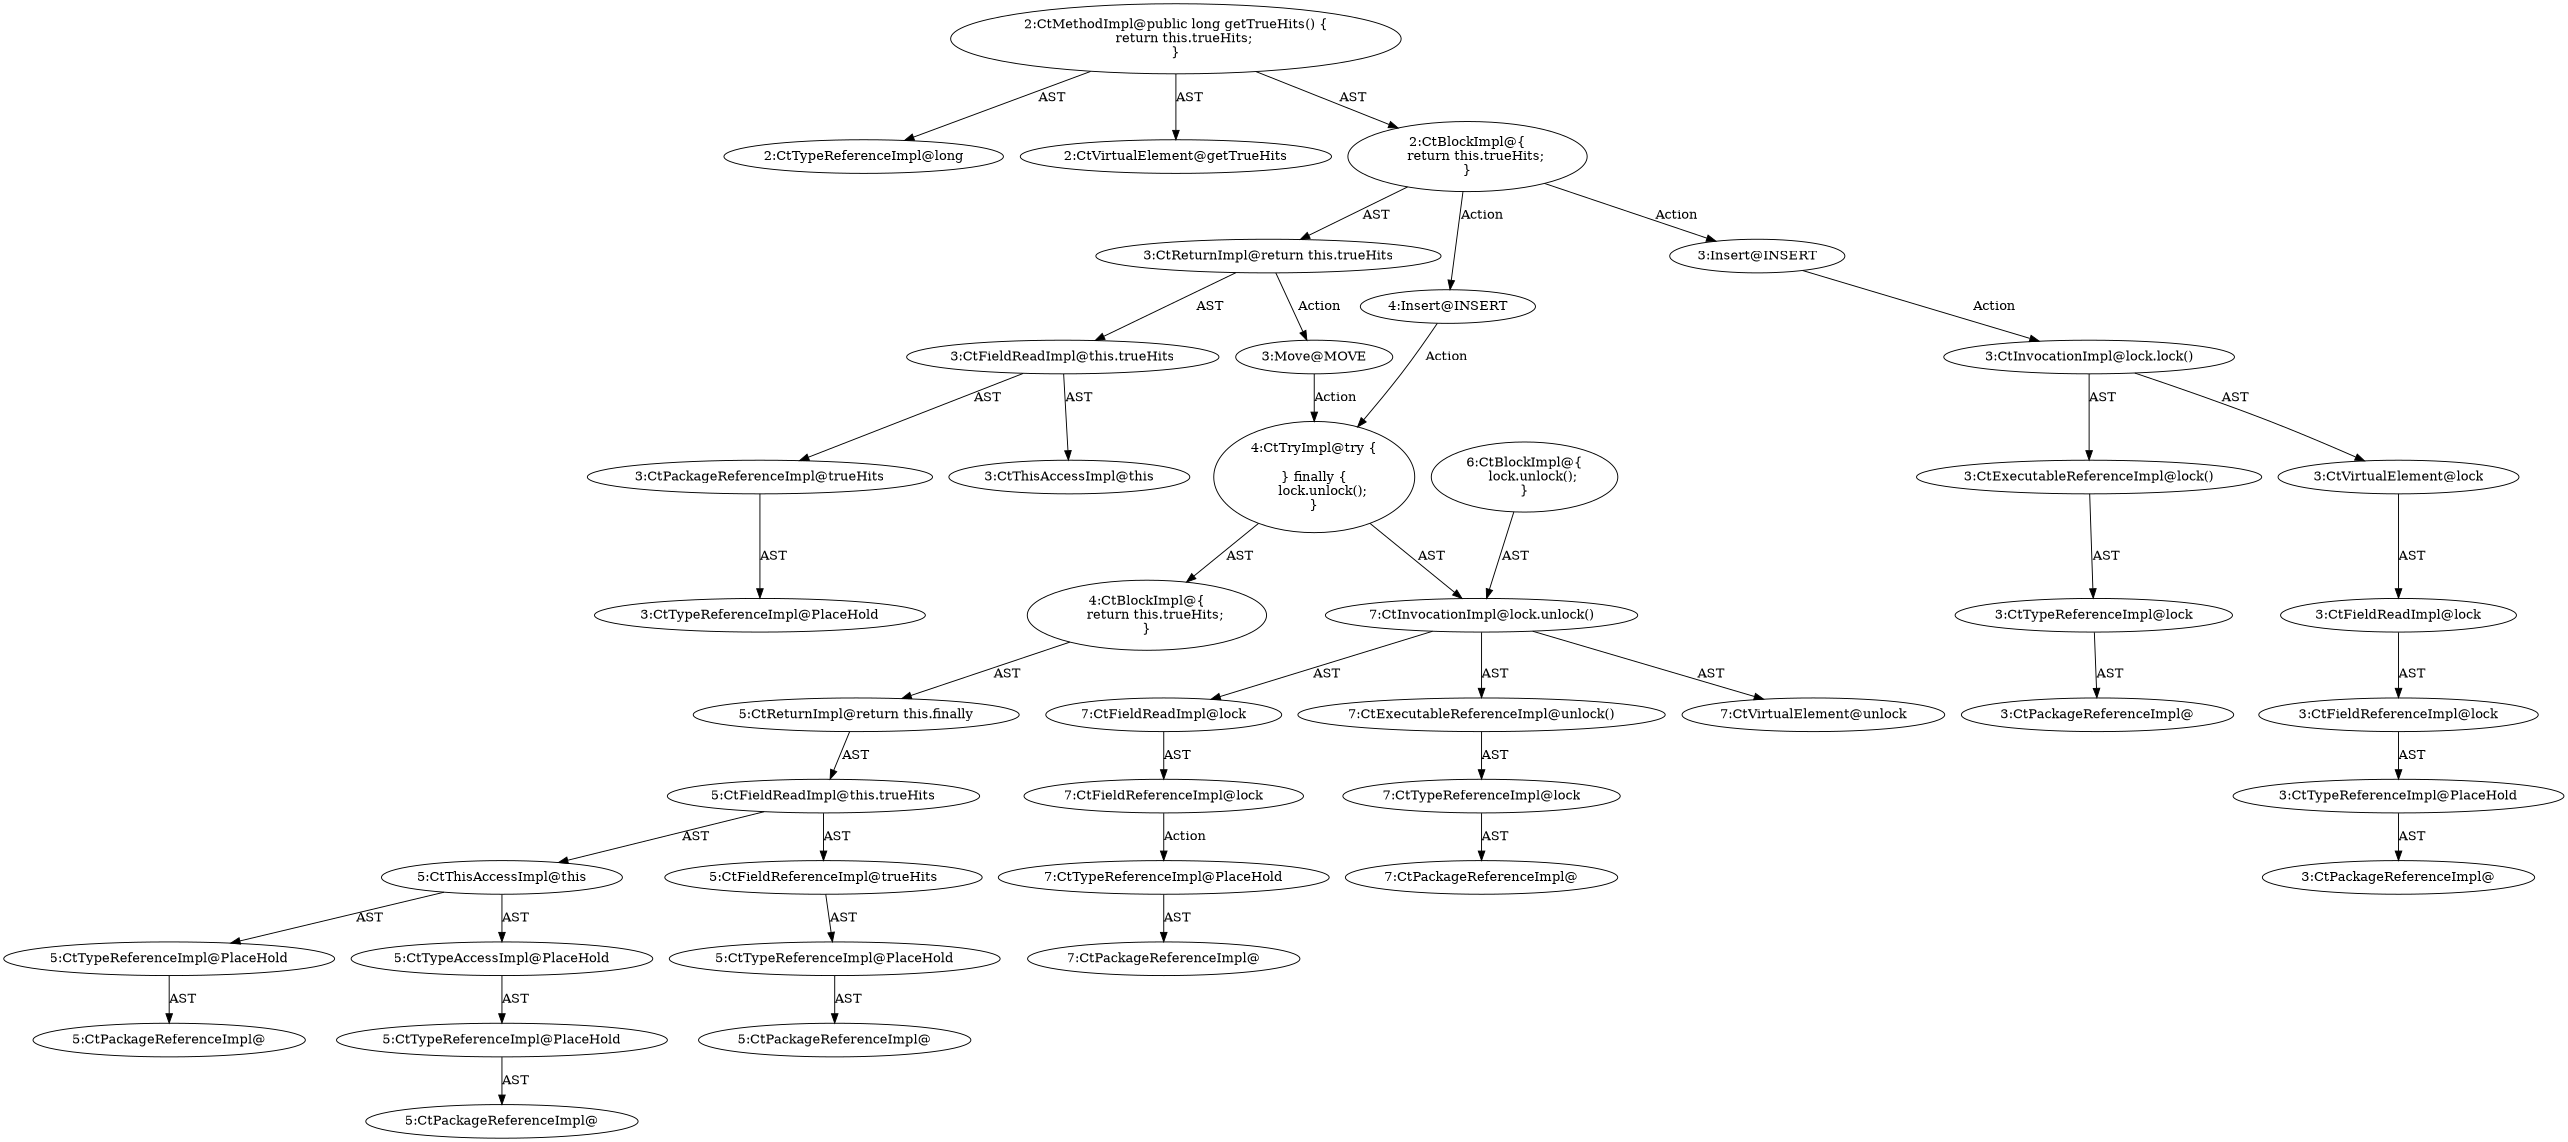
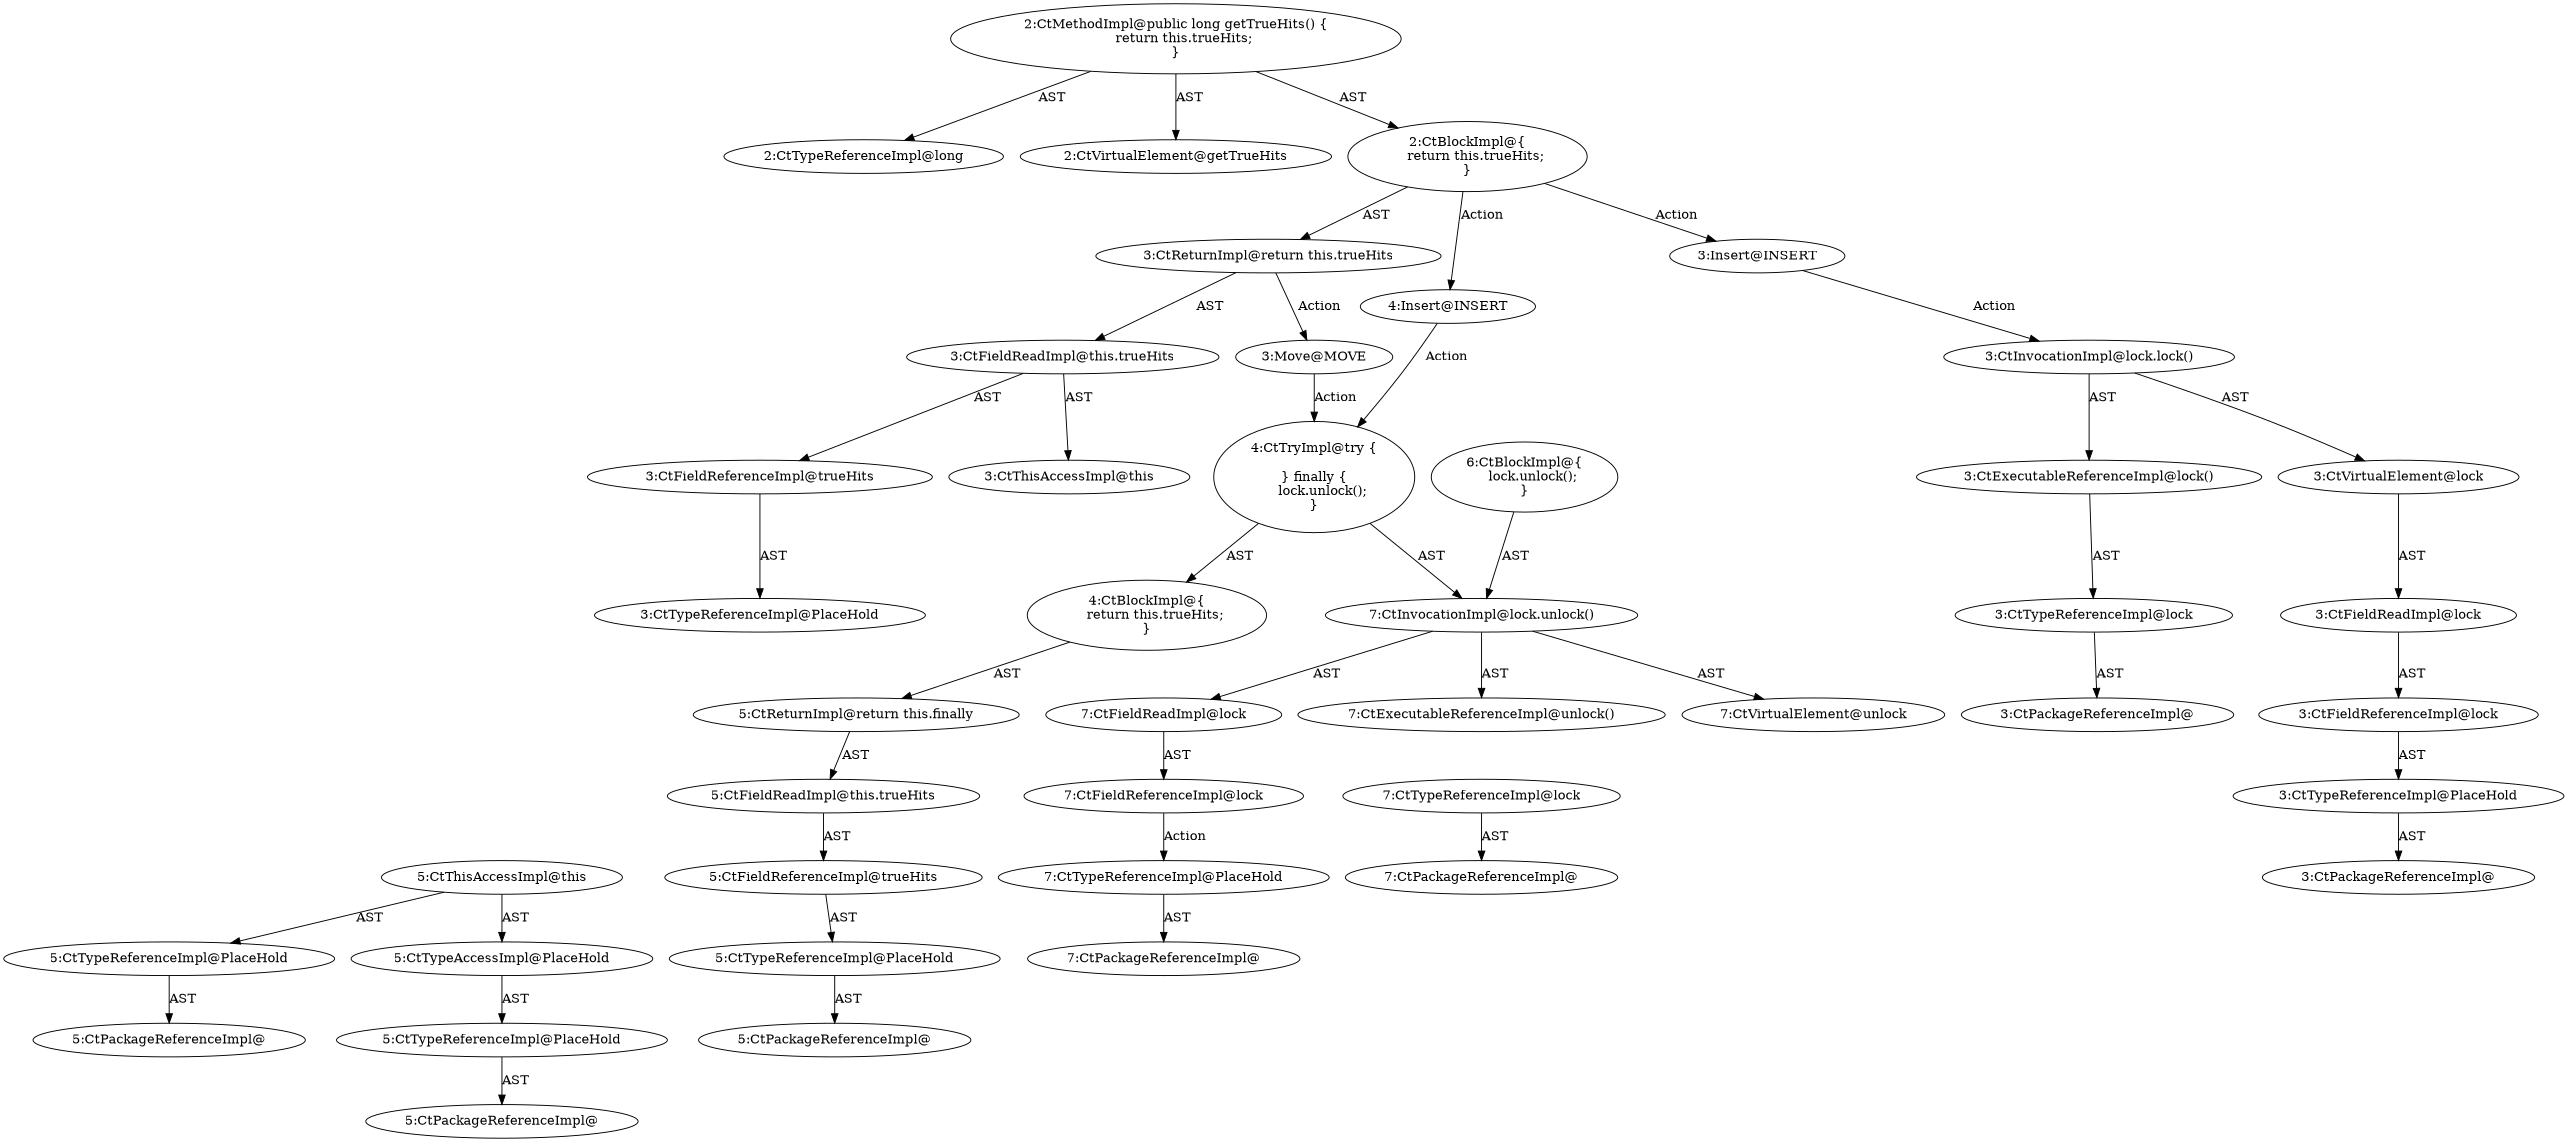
  digraph {
    node [shape=ellipse]
    n1 [label="2:CtTypeReferenceImpl@long"]
    n2 [label="2:CtVirtualElement@getTrueHits"]
-   n3 [label="3:CtPackageReferenceImpl@trueHits"]
+   n3 [label="3:CtFieldReferenceImpl@trueHits"]
    n4 [label="3:CtTypeReferenceImpl@PlaceHold"]
    n5 [label="3:CtFieldReadImpl@this.trueHits"]
    n6 [label="3:CtThisAccessImpl@this"]
    n7 [label="3:CtReturnImpl@return this.trueHits"]
    n8 [label="3:Move@MOVE"]
    n9 [label="4:CtTryImpl@try \{\n\n\} finally \{\n    lock.unlock();\n\}"]
    n10 [label="2:CtBlockImpl@\{\n    return this.trueHits;\n\}"]
    n11 [label="3:Insert@INSERT"]
    n12 [label="4:Insert@INSERT"]
    n13 [label="3:CtInvocationImpl@lock.lock()"]
    n14 [label="2:CtMethodImpl@public long getTrueHits() \{\n    return this.trueHits;\n\}"]
    n15 [label="3:CtExecutableReferenceImpl@lock()"]
    n16 [label="3:CtVirtualElement@lock"]
    n17 [label="3:CtPackageReferenceImpl@"]
    n18 [label="3:CtTypeReferenceImpl@PlaceHold"]
    n19 [label="3:CtFieldReferenceImpl@lock"]
    n20 [label="3:CtFieldReadImpl@lock"]
    n21 [label="3:CtPackageReferenceImpl@"]
    n22 [label="3:CtTypeReferenceImpl@lock"]
    n23 [label="4:CtBlockImpl@\{\n    return this.trueHits;\n\}"]
    n24 [label="7:CtInvocationImpl@lock.unlock()"]
    n25 [label="5:CtPackageReferenceImpl@"]
    n26 [label="5:CtTypeReferenceImpl@PlaceHold"]
    n27 [label="5:CtPackageReferenceImpl@"]
    n28 [label="5:CtTypeReferenceImpl@PlaceHold"]
    n29 [label="5:CtTypeAccessImpl@PlaceHold"]
    n30 [label="5:CtThisAccessImpl@this"]
    n31 [label="5:CtPackageReferenceImpl@"]
    n32 [label="5:CtTypeReferenceImpl@PlaceHold"]
    n33 [label="5:CtFieldReferenceImpl@trueHits"]
    n34 [label="5:CtFieldReadImpl@this.trueHits"]
    n35 [label="5:CtReturnImpl@return this.finally"]
    n36 [label="7:CtPackageReferenceImpl@"]
    n37 [label="7:CtTypeReferenceImpl@PlaceHold"]
    n38 [label="7:CtFieldReferenceImpl@lock"]
    n39 [label="7:CtFieldReadImpl@lock"]
    n40 [label="7:CtPackageReferenceImpl@"]
    n41 [label="7:CtTypeReferenceImpl@lock"]
    n42 [label="7:CtExecutableReferenceImpl@unlock()"]
    n43 [label="7:CtVirtualElement@unlock"]
    n44 [label="6:CtBlockImpl@\{\n    lock.unlock();\n\}"]
    n3 -> n4 [label=AST]
    n5 -> n3 [label=AST]
    n5 -> n6 [label=AST]
    n7 -> n5 [label=AST]
    n7 -> n8 [label=Action]
    n8 -> n9 [label=Action]
    n9 -> n23 [label=AST]
    n9 -> n24 [label=AST]
    n10 -> n7 [label=AST]
    n10 -> n11 [label=Action]
    n10 -> n12 [label=Action]
    n11 -> n13 [label=Action]
    n12 -> n9 [label=Action]
    n13 -> n15 [label=AST]
    n13 -> n16 [label=AST]
    n14 -> n1 [label=AST]
    n14 -> n2 [label=AST]
    n14 -> n10 [label=AST]
    n15 -> n22 [label=AST]
    n16 -> n20 [label=AST]
    n18 -> n17 [label=AST]
    n19 -> n18 [label=AST]
    n20 -> n19 [label=AST]
    n22 -> n21 [label=AST]
    n23 -> n35 [label=AST]
    n24 -> n39 [label=AST]
    n24 -> n42 [label=AST]
    n24 -> n43 [label=AST]
    n26 -> n25 [label=AST]
    n28 -> n27 [label=AST]
    n29 -> n28 [label=AST]
    n30 -> n26 [label=AST]
    n30 -> n29 [label=AST]
    n32 -> n31 [label=AST]
    n33 -> n32 [label=AST]
-   n34 -> n30 [label=AST]
    n34 -> n33 [label=AST]
    n35 -> n34 [label=AST]
    n37 -> n36 [label=AST]
    n38 -> n37 [label=Action]
    n39 -> n38 [label=AST]
    n41 -> n40 [label=AST]
-   n42 -> n41 [label=AST]
    n44 -> n24 [label=AST]
  }
